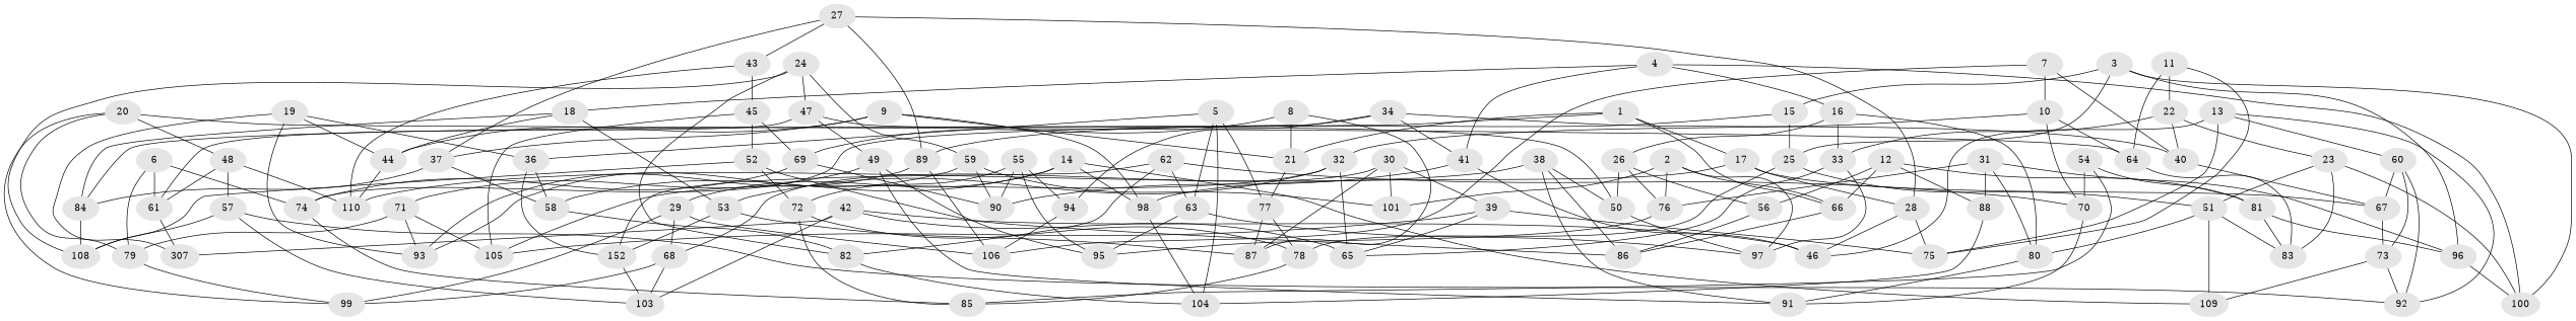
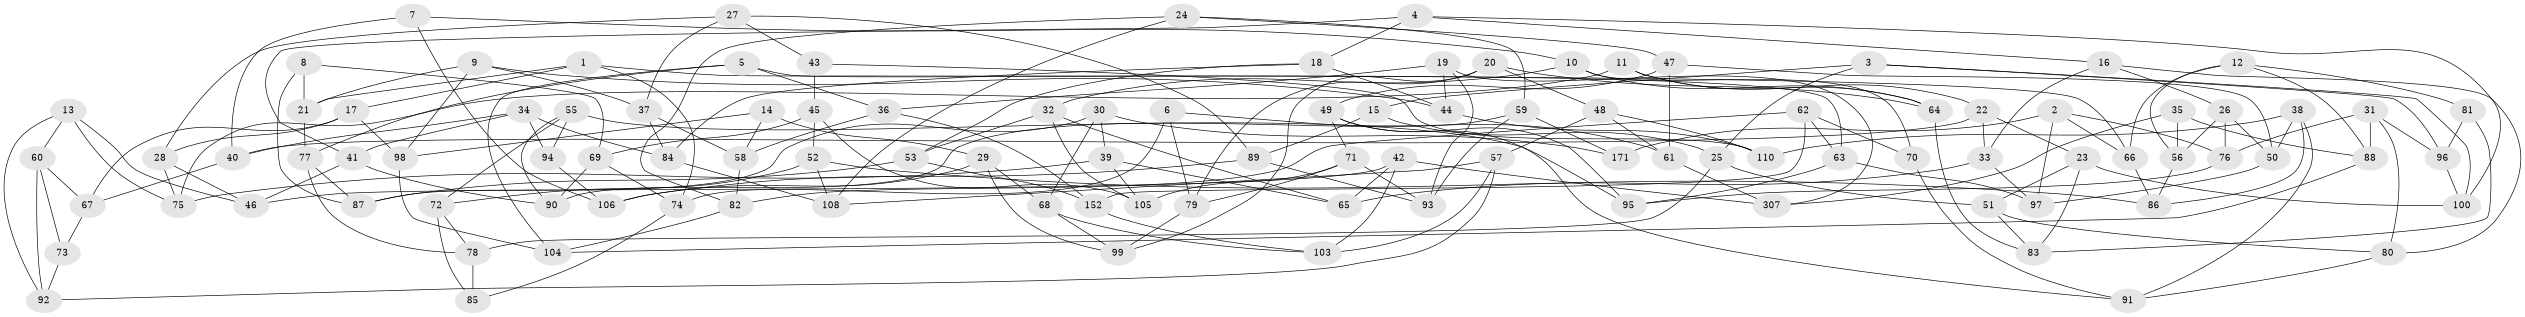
  graph {
    node [color=gray90 style=filled]
    1
    17
    21
    66
    74
    98
    28
    67
    77
    86
    85
    2
    76
    97
-   101
+   101 [label=171]
    95
    3
    15
    25
    96
    100
    89
    51
    78
    4
    16
    18
    41
    26
    33
    80
    44
    53
    84
    46
    90
    5
    36
    63
    104
    58
    n42 [label=152]
    87
    6
    61
    79
    8
    69
    n49 [label=307]
    99
    7
    10
    40
    106
    32
    64
    70
    94
    9
    37
    110
    65
    105
    83
    91
    11
    22
    75
    23
-   54
    81
    12
    56
    88
    13
    60
    92
    73
    14
    29
-   109
    68
    82
    93
    50
    108
    19
    20
    48
    57
    24
    47
    59
    49
    27
    43
    45
    103
    30
    39
    31
    34
+   35
    38
    42
    52
    72
    71
    55
    62
    1 -- 17
    1 -- 21
    1 -- 66
    1 -- 74
    17 -- 98
    17 -- 28
    17 -- 67
    21 -- 77
    66 -- 86
    74 -- 85
    98 -- 104
    28 -- 46
    28 -- 75
    67 -- 73
    77 -- 78
    77 -- 87
    2 -- 66
    2 -- 76
    2 -- 97
    2 -- 101
    76 -- 95
    3 -- 15
    3 -- 25
    3 -- 96
    3 -- 100
    15 -- 25
    15 -- 89
    25 -- 51
    25 -- 78
    96 -- 100
    89 -- 106
    89 -- 93
    51 -- 80
    51 -- 83
-   51 -- 109
    78 -- 85
    4 -- 100
    4 -- 16
    4 -- 18
    4 -- 41
    16 -- 26
    16 -- 33
    16 -- 80
    18 -- 44
    18 -- 53
    18 -- 84
    41 -- 46
    41 -- 90
    26 -- 76
    26 -- 56
    26 -- 50
    33 -- 97
    33 -- 65
    80 -- 91
    44 -- 110
    53 -- n42
    53 -- 87
    84 -- 108
    5 -- 77
    5 -- 36
    5 -- 63
    5 -- 104
    36 -- 58
    36 -- n42
    63 -- 97
    63 -- 95
    58 -- 82
    n42 -- 103
    6 -- 74
    6 -- 61
    6 -- 79
    61 -- n49
    79 -- 99
    8 -- 21
    8 -- 87
    8 -- 69
    69 -- 74
    69 -- 90
    7 -- 10
    7 -- 40
    7 -- 106
    10 -- 32
    10 -- 64
    10 -- 70
    40 -- 67
    32 -- 53
    32 -- 65
    32 -- 105
    64 -- 83
    70 -- 91
    94 -- 106
    9 -- 21
    9 -- 98
    9 -- 44
    9 -- 37
    37 -- 84
    37 -- 58
    11 -- 64
    11 -- 22
    11 -- 75
    22 -- 33
    22 -- 40
    22 -- 23
    23 -- 100
    23 -- 51
    23 -- 83
-   54 -- 85
-   54 -- 70
-   54 -- 81
    81 -- 96
    81 -- 83
    12 -- 66
    12 -- 81
    12 -- 56
    12 -- 88
    56 -- 86
    88 -- 104
    13 -- 46
    13 -- 75
    13 -- 60
    13 -- 92
    60 -- 67
    60 -- 92
    60 -- 73
    73 -- 92
-   73 -- 109
    14 -- 98
    14 -- 58
    14 -- 29
-   14 -- 109
    29 -- 99
    29 -- 106
    29 -- 68
    68 -- 99
    68 -- 103
    82 -- 104
    50 -- 97
    19 -- 44
    19 -- 36
    19 -- n49
    19 -- 93
    20 -- 79
    20 -- 99
    20 -- 64
    20 -- 48
    48 -- 61
    48 -- 110
    48 -- 57
    57 -- 92
    57 -- 108
    57 -- 103
    24 -- 82
    24 -- 108
    24 -- 47
    24 -- 59
    47 -- 61
    47 -- 50
    47 -- 49
    59 -- 101
    59 -- 90
    59 -- 93
    49 -- 95
    49 -- 91
    49 -- 71
    27 -- 28
    27 -- 89
    27 -- 37
    27 -- 43
    43 -- 110
    43 -- 45
    45 -- 69
    45 -- 105
    45 -- 52
    30 -- 101
    30 -- 87
    30 -- 68
    30 -- 39
    39 -- 65
    39 -- 105
    39 -- 75
    31 -- 76
    31 -- 96
    31 -- 80
    31 -- 88
    34 -- 41
    34 -- 84
    34 -- 40
    34 -- 94
+   35 -- n49
+   35 -- 56
+   35 -- 88
    38 -- 86
    38 -- 110
    38 -- 91
    38 -- 50
    42 -- 46
    42 -- n49
    42 -- 65
    42 -- 103
    52 -- 86
    52 -- 108
    52 -- 72
    72 -- 85
    72 -- 78
    71 -- 79
    71 -- 105
    71 -- 93
    55 -- 95
    55 -- 90
    55 -- 94
    55 -- 72
    62 -- 63
    62 -- n42
    62 -- 70
    62 -- 82
  }
